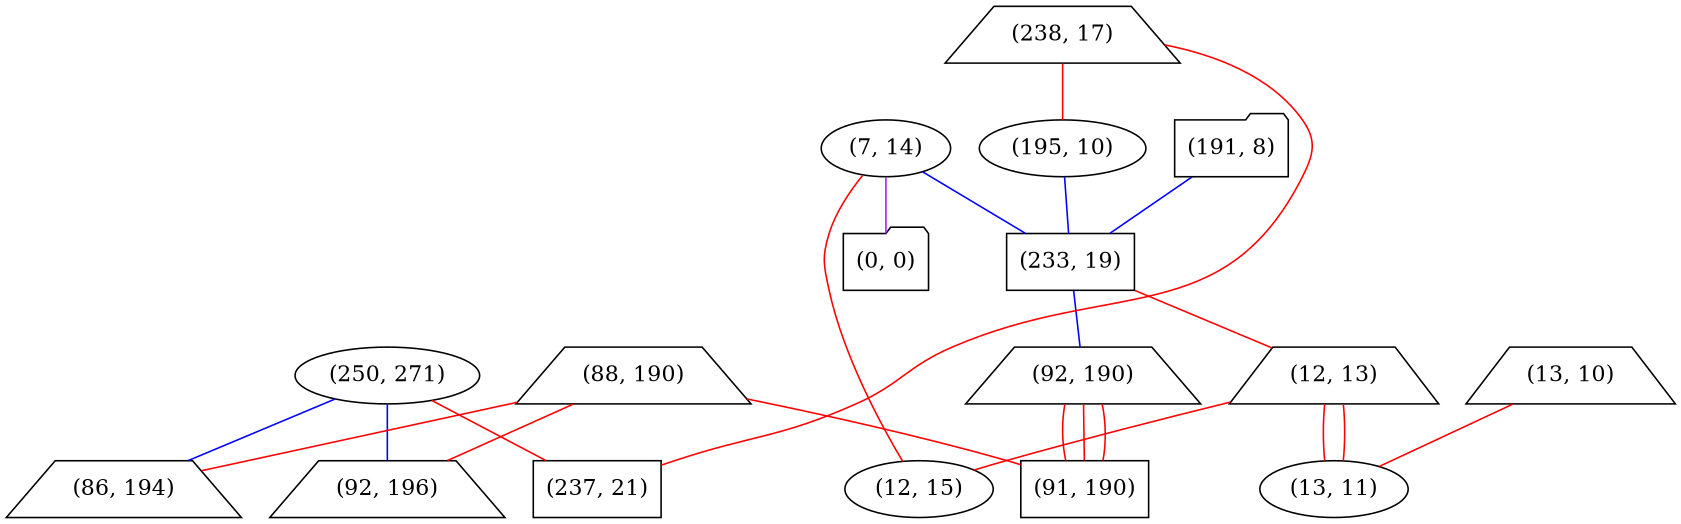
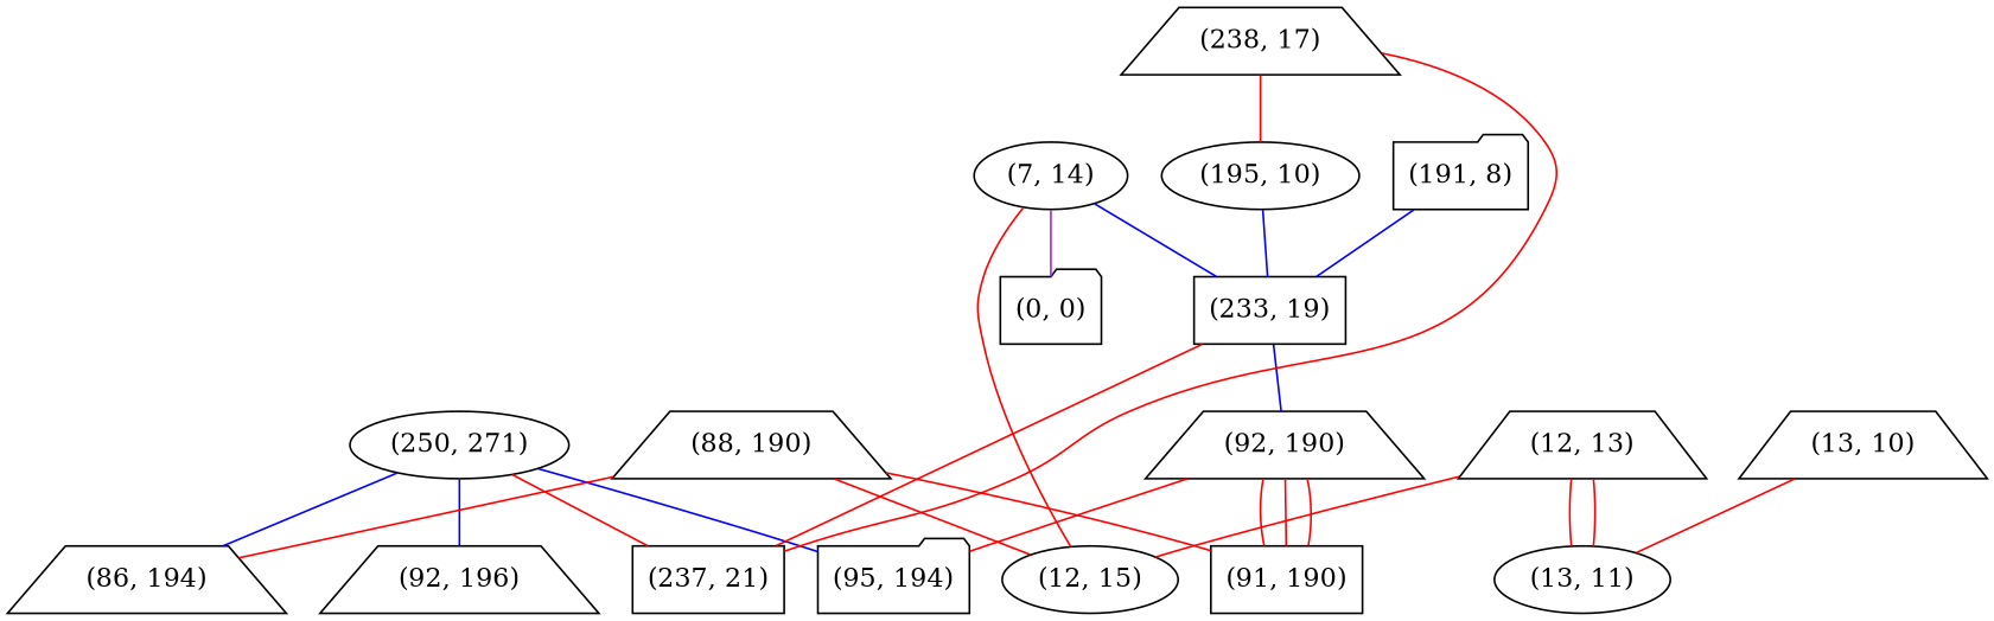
  graph {
    node [shape=trapezium]
    edge [color=red weight=1]
    "(250, 271)" [shape=ellipse]
    "(86, 194)"
    "(92, 196)"
+   "(95, 194)" [shape=folder]
    "(237, 21)" [shape=box]
    "(88, 190)"
    "(12, 15)" [shape=ellipse]
    "(91, 190)" [shape=box]
    "(7, 14)" [shape=ellipse]
    "(0, 0)" [shape=folder]
    "(233, 19)" [shape=box]
    "(92, 190)"
    "(191, 8)" [shape=folder]
    "(12, 13)"
    "(13, 11)" [shape=ellipse]
    "(238, 17)"
    "(195, 10)" [shape=ellipse]
    "(13, 10)"
    "(250, 271)" -- "(86, 194)" [color=blue weight=3]
    "(250, 271)" -- "(92, 196)" [color=blue weight=3]
+   "(250, 271)" -- "(95, 194)" [color=blue weight=3]
    "(250, 271)" -- "(237, 21)"
    "(88, 190)" -- "(86, 194)"
-   "(88, 190)" -- "(92, 196)"
+   "(88, 190)" -- "(12, 15)"
    "(88, 190)" -- "(91, 190)"
    "(7, 14)" -- "(12, 15)"
    "(7, 14)" -- "(0, 0)" [color=purple weight=4]
    "(7, 14)" -- "(233, 19)" [color=blue weight=3]
-   "(233, 19)" -- "(12, 13)"
+   "(233, 19)" -- "(237, 21)"
    "(233, 19)" -- "(92, 190)" [color=blue weight=3]
+   "(92, 190)" -- "(95, 194)"
    "(92, 190)" -- "(91, 190)"
    "(92, 190)" -- "(91, 190)"
    "(92, 190)" -- "(91, 190)"
    "(191, 8)" -- "(233, 19)" [color=blue weight=3]
    "(12, 13)" -- "(12, 15)"
    "(12, 13)" -- "(13, 11)"
    "(12, 13)" -- "(13, 11)"
    "(238, 17)" -- "(237, 21)"
    "(238, 17)" -- "(195, 10)" [weight=3]
    "(195, 10)" -- "(233, 19)" [color=blue weight=3]
    "(13, 10)" -- "(13, 11)"
  }
